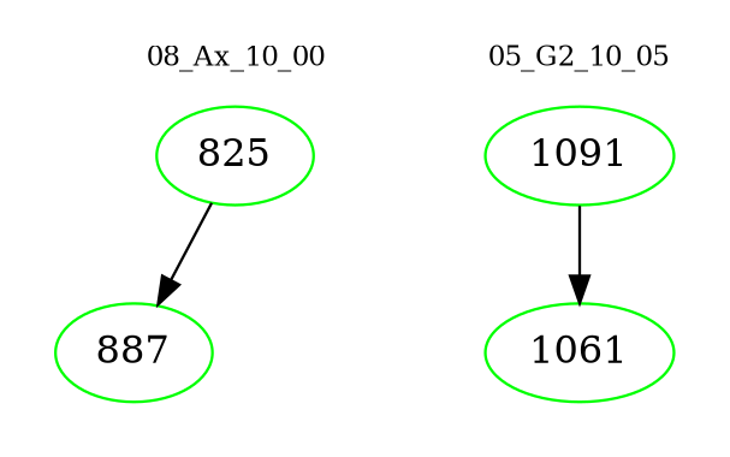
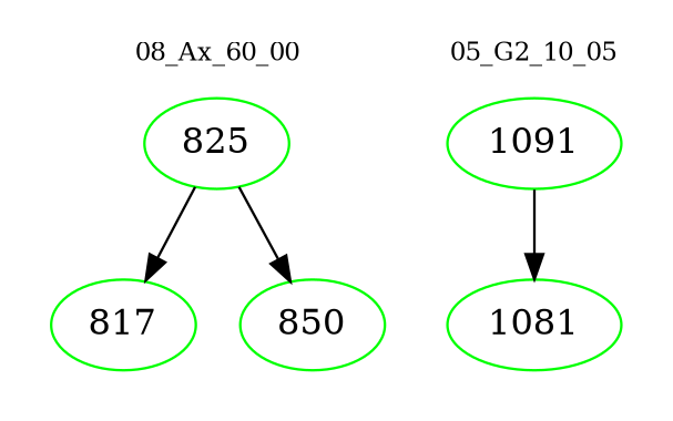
  digraph {
    node [color=green]
    edge [color=black]
    n1 [label=825]
-   n2 [label=887]
+   n2 [label=817]
+   n3 [label=850]
    n4 [label=1091]
-   n5 [label=1061]
+   n5 [label=1081]
    subgraph cluster_1 {
      color=white
      fontsize=10
-     label="08_Ax_10_00"
+     label="08_Ax_60_00"
      n1
      n2
+     n3
    }
    subgraph cluster_2 {
      color=white
      fontsize=10
      label="05_G2_10_05"
      n4
      n5
    }
    n1 -> n2
+   n1 -> n3
    n4 -> n5
  }
